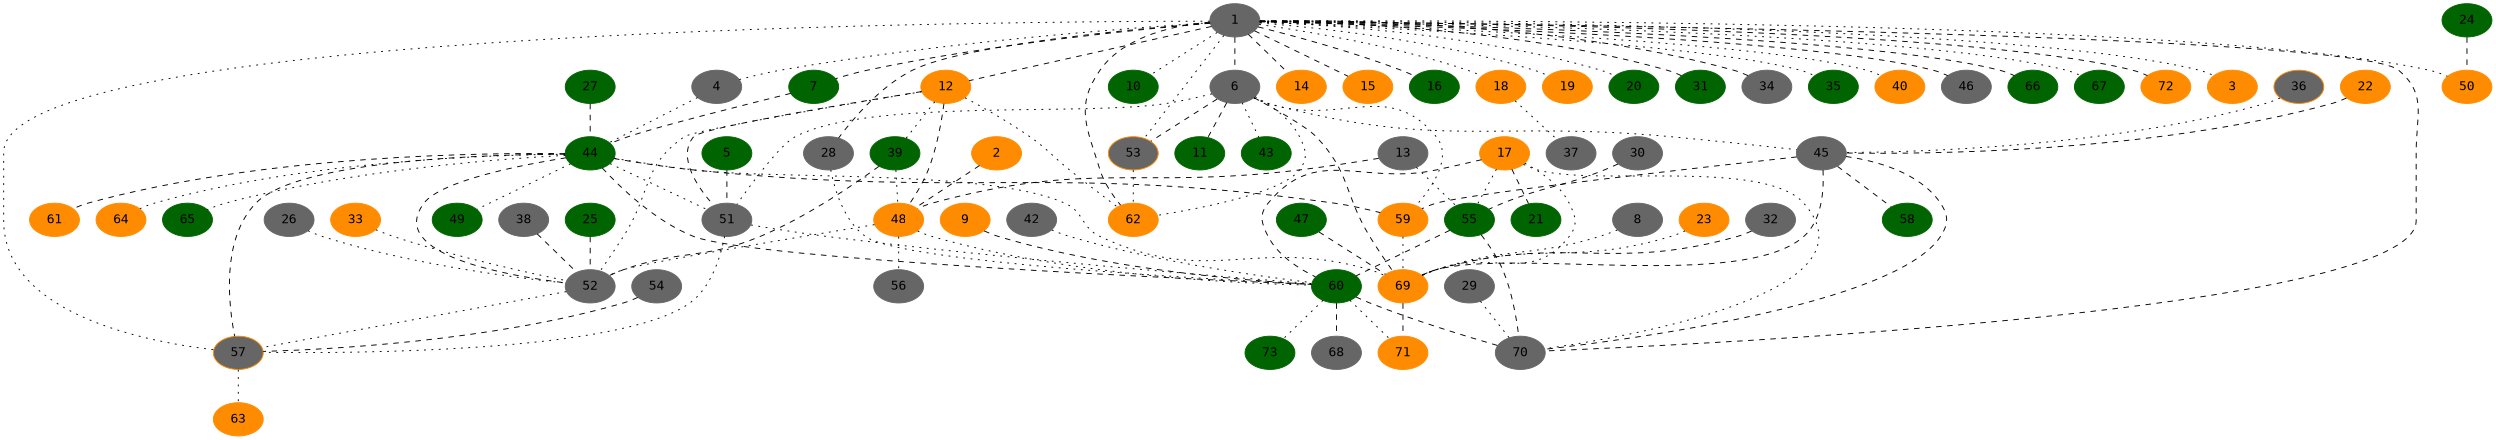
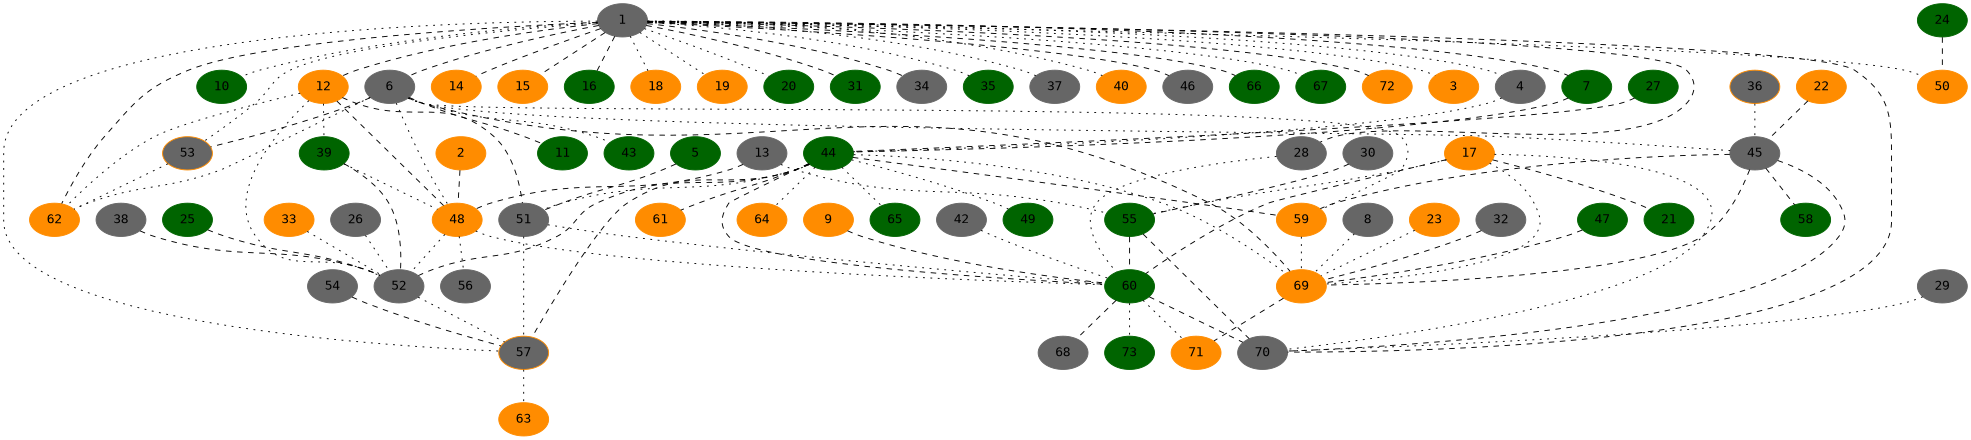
  graph {
    fontname="DejaVu Sans Mono"
    node [color=darkorange fontname="DejaVu Sans Mono" style=filled]
    edge [fontname="DejaVu Sans Mono" style=dotted weight=1.0]
    1 [color=gray40]
    3
    4 [color=gray40]
    6 [color=gray40]
    7 [color=darkgreen]
    10 [color=darkgreen]
    12
    14
    15
    16 [color=darkgreen]
    18
    19
    20 [color=darkgreen]
    28 [color=gray40]
    31 [color=darkgreen]
    34 [color=gray40]
    35 [color=darkgreen]
    37 [color=gray40]
    40
    46 [color=gray40]
    50
    53 [fillcolor=gray40]
    57 [fillcolor=gray40]
    62
    66 [color=darkgreen]
    67 [color=darkgreen]
    70 [color=gray40]
    72
    44 [color=darkgreen]
    48
    11 [color=darkgreen]
    43 [color=darkgreen]
    45 [color=gray40]
    59
    69
    51 [color=gray40]
    39 [color=darkgreen]
    52 [color=gray40]
    60 [color=darkgreen]
    63
    2
    56 [color=gray40]
    49 [color=darkgreen]
    61
    64
    65 [color=darkgreen]
    5 [color=darkgreen]
    58 [color=darkgreen]
    71
    8 [color=gray40]
    9
    68 [color=gray40]
    73 [color=darkgreen]
    13 [color=gray40]
    55 [color=darkgreen]
    17
    21 [color=darkgreen]
    22
    23
    24 [color=darkgreen]
    25 [color=darkgreen]
    26 [color=gray40]
    27 [color=darkgreen]
    29 [color=gray40]
    30 [color=gray40]
    32 [color=gray40]
    33
    36 [fillcolor=gray40]
    38 [color=gray40]
    42 [color=gray40]
    47 [color=darkgreen]
    54 [color=gray40]
    1 -- 3
    1 -- 4
    1 -- 6 [style=dashed weight=4.0]
    1 -- 7 [style=dashed]
    1 -- 10
    1 -- 12 [style=dashed]
    1 -- 14 [style=dashed]
    1 -- 15 [style=dashed]
    1 -- 16 [style=dashed]
    1 -- 18
    1 -- 19
    1 -- 20
    1 -- 28 [style=dashed]
    1 -- 31 [style=dashed]
    1 -- 34 [style=dashed]
    1 -- 35
-   18 -- 37
+   1 -- 37
    1 -- 40
    1 -- 46 [style=dashed]
    1 -- 50
    1 -- 53 [weight=4.0]
    1 -- 57
    1 -- 62 [style=dashed weight=4.0]
    1 -- 66 [style=dashed]
    1 -- 67
    1 -- 70 [style=dashed]
    1 -- 72 [style=dashed]
    4 -- 44
    6 -- 53 [style=dashed]
    6 -- 62
-   6 -- 51
+   6 -- 48
    6 -- 11 [style=dashed]
    6 -- 43
    6 -- 45
    6 -- 59 [weight=2.0]
    6 -- 69 [style=dashed weight=3.0]
    7 -- 44 [style=dashed]
    12 -- 62 [weight=2.0]
    12 -- 48 [style=dashed weight=6.0]
    12 -- 51 [style=dashed]
    12 -- 39 [weight=2.0]
    12 -- 52 [weight=2.0]
    28 -- 60
    53 -- 62
    57 -- 63
    44 -- 57 [style=dashed weight=4.0]
    44 -- 59 [style=dashed]
    44 -- 69
    44 -- 51 [weight=8.0]
    44 -- 52 [style=dashed]
    44 -- 60 [style=dashed]
    44 -- 49
    44 -- 61 [style=dashed]
    44 -- 64
    44 -- 65
    48 -- 52 [weight=3.0]
    48 -- 60
    48 -- 56
    45 -- 70 [style=dashed]
    45 -- 59 [style=dashed weight=2.0]
    45 -- 69 [style=dashed weight=3.0]
    45 -- 58 [style=dashed]
    59 -- 69 [weight=6.0]
    69 -- 71 [style=dashed]
    51 -- 57 [weight=2.0]
    51 -- 60
    39 -- 48 [weight=3.0]
    39 -- 52 [style=dashed]
    52 -- 57
    60 -- 70 [style=dashed weight=2.0]
    60 -- 71
    60 -- 68 [style=dashed]
    60 -- 73
    2 -- 48 [style=dashed]
    5 -- 51 [style=dashed]
    8 -- 69
    9 -- 60 [style=dashed]
    13 -- 48 [style=dashed]
    13 -- 55
    55 -- 70 [style=dashed weight=3.0]
    55 -- 60 [style=dashed weight=6.0]
    17 -- 70
    17 -- 69
    17 -- 60 [style=dashed weight=2.0]
    17 -- 55 [weight=3.0]
    17 -- 21 [style=dashed]
    22 -- 45 [style=dashed]
    23 -- 69
    24 -- 50 [style=dashed]
    25 -- 52 [style=dashed]
    26 -- 52
    27 -- 44 [style=dashed]
    29 -- 70
    30 -- 55 [style=dashed]
    32 -- 69 [style=dashed]
    33 -- 52
    36 -- 45
    38 -- 52 [style=dashed]
    42 -- 60
    47 -- 69 [style=dashed]
    54 -- 57 [style=dashed]
  }
